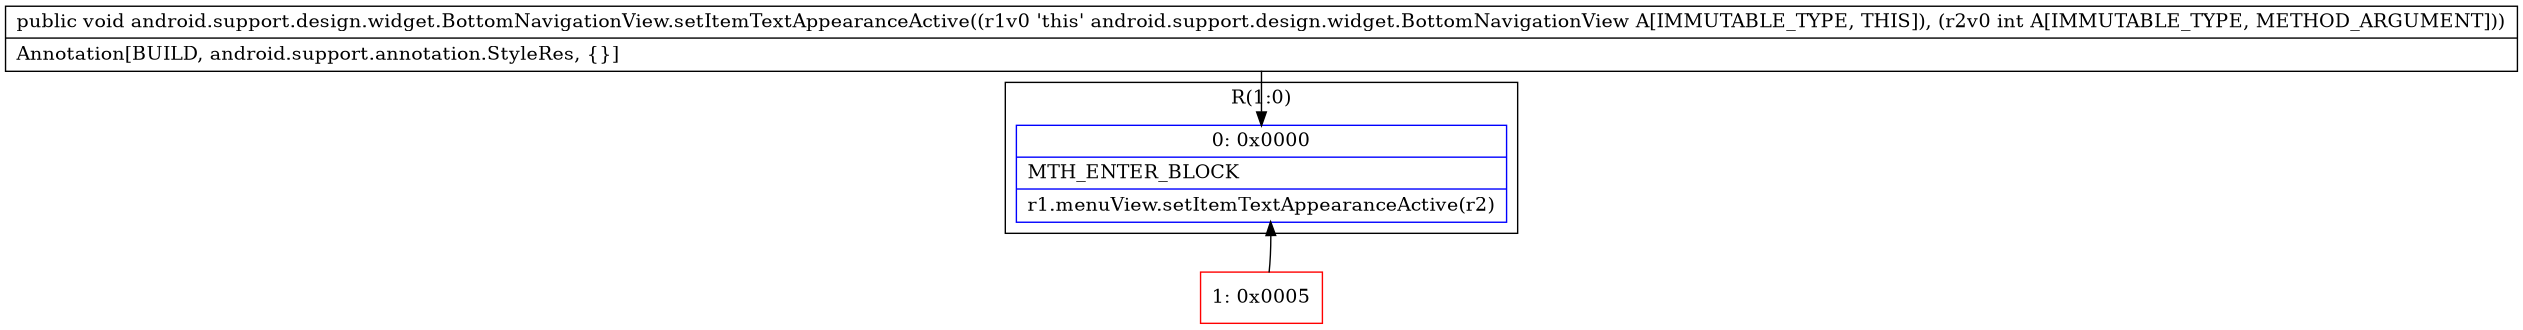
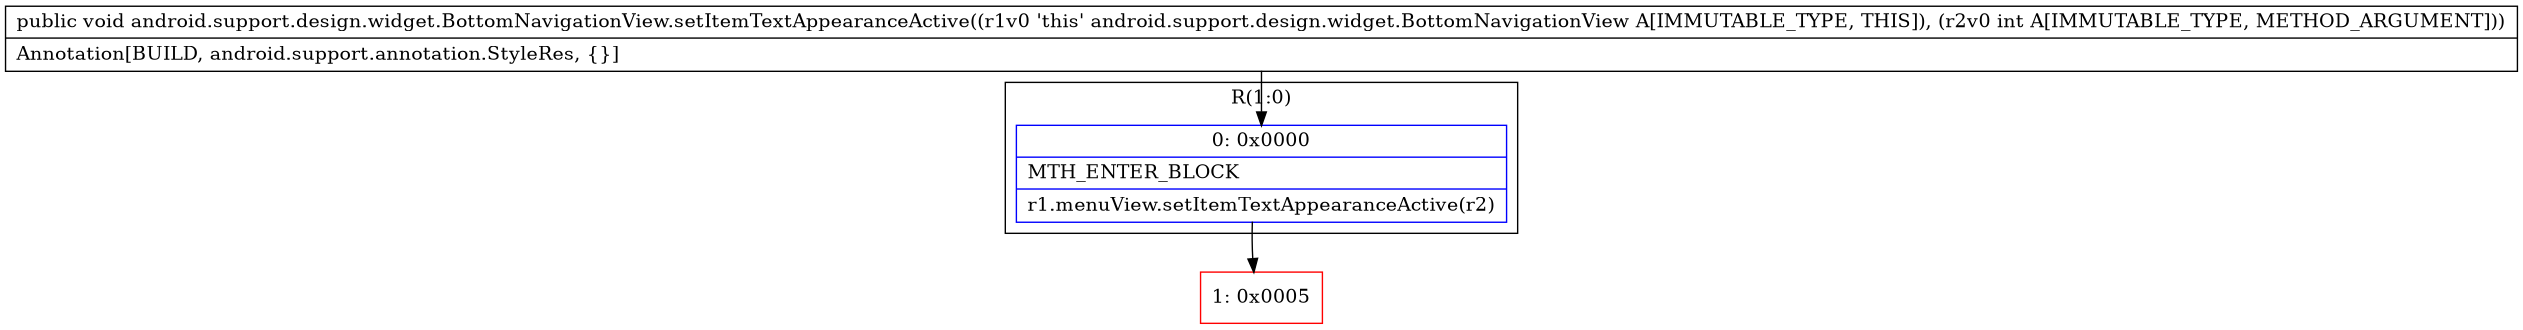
  digraph {
    node [shape=record]
    n1 [color=blue label="{0\:\ 0x0000|MTH_ENTER_BLOCK\l|r1.menuView.setItemTextAppearanceActive(r2)\l}"]
    n2 [color=red label="{1\:\ 0x0005}"]
    n3 [label="{public void android.support.design.widget.BottomNavigationView.setItemTextAppearanceActive((r1v0 'this' android.support.design.widget.BottomNavigationView A[IMMUTABLE_TYPE, THIS]), (r2v0 int A[IMMUTABLE_TYPE, METHOD_ARGUMENT]))  | Annotation[BUILD, android.support.annotation.StyleRes, \{\}]\l}"]
    subgraph cluster_1 {
      label="R(1:0)"
      n1
    }
-   n2 -> n1
+   n1 -> n2
    n3 -> n1
  }
